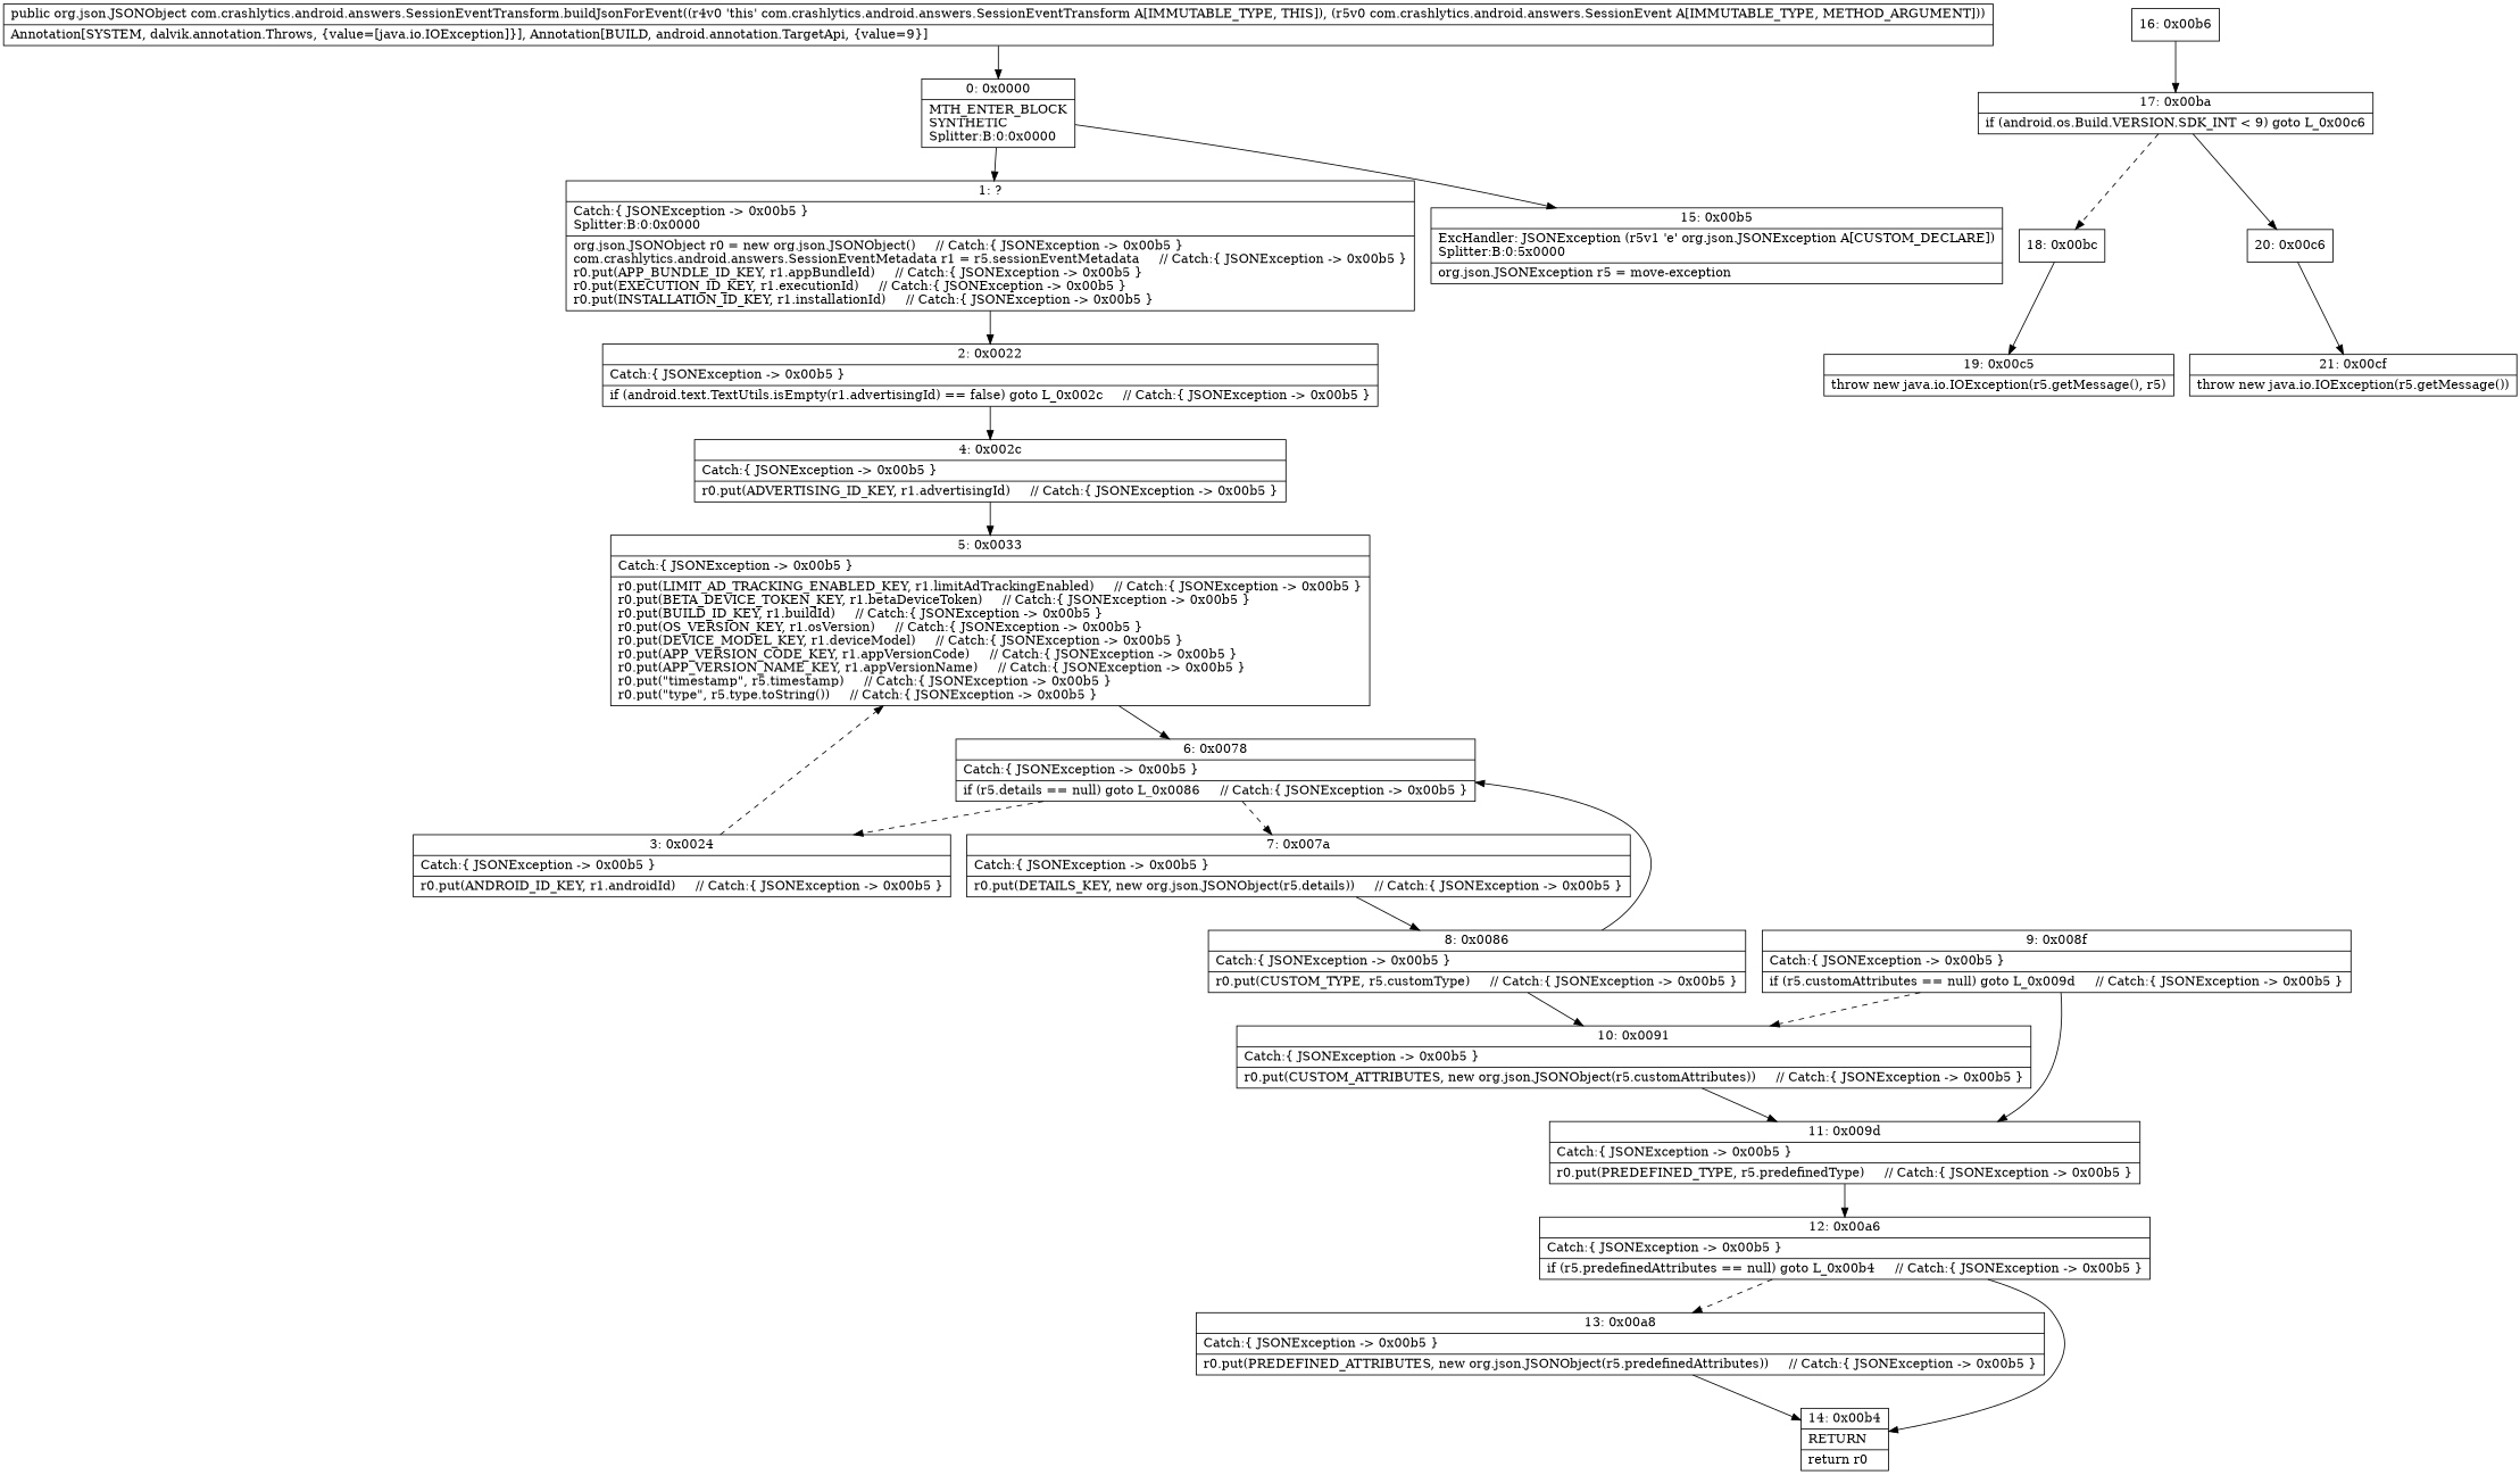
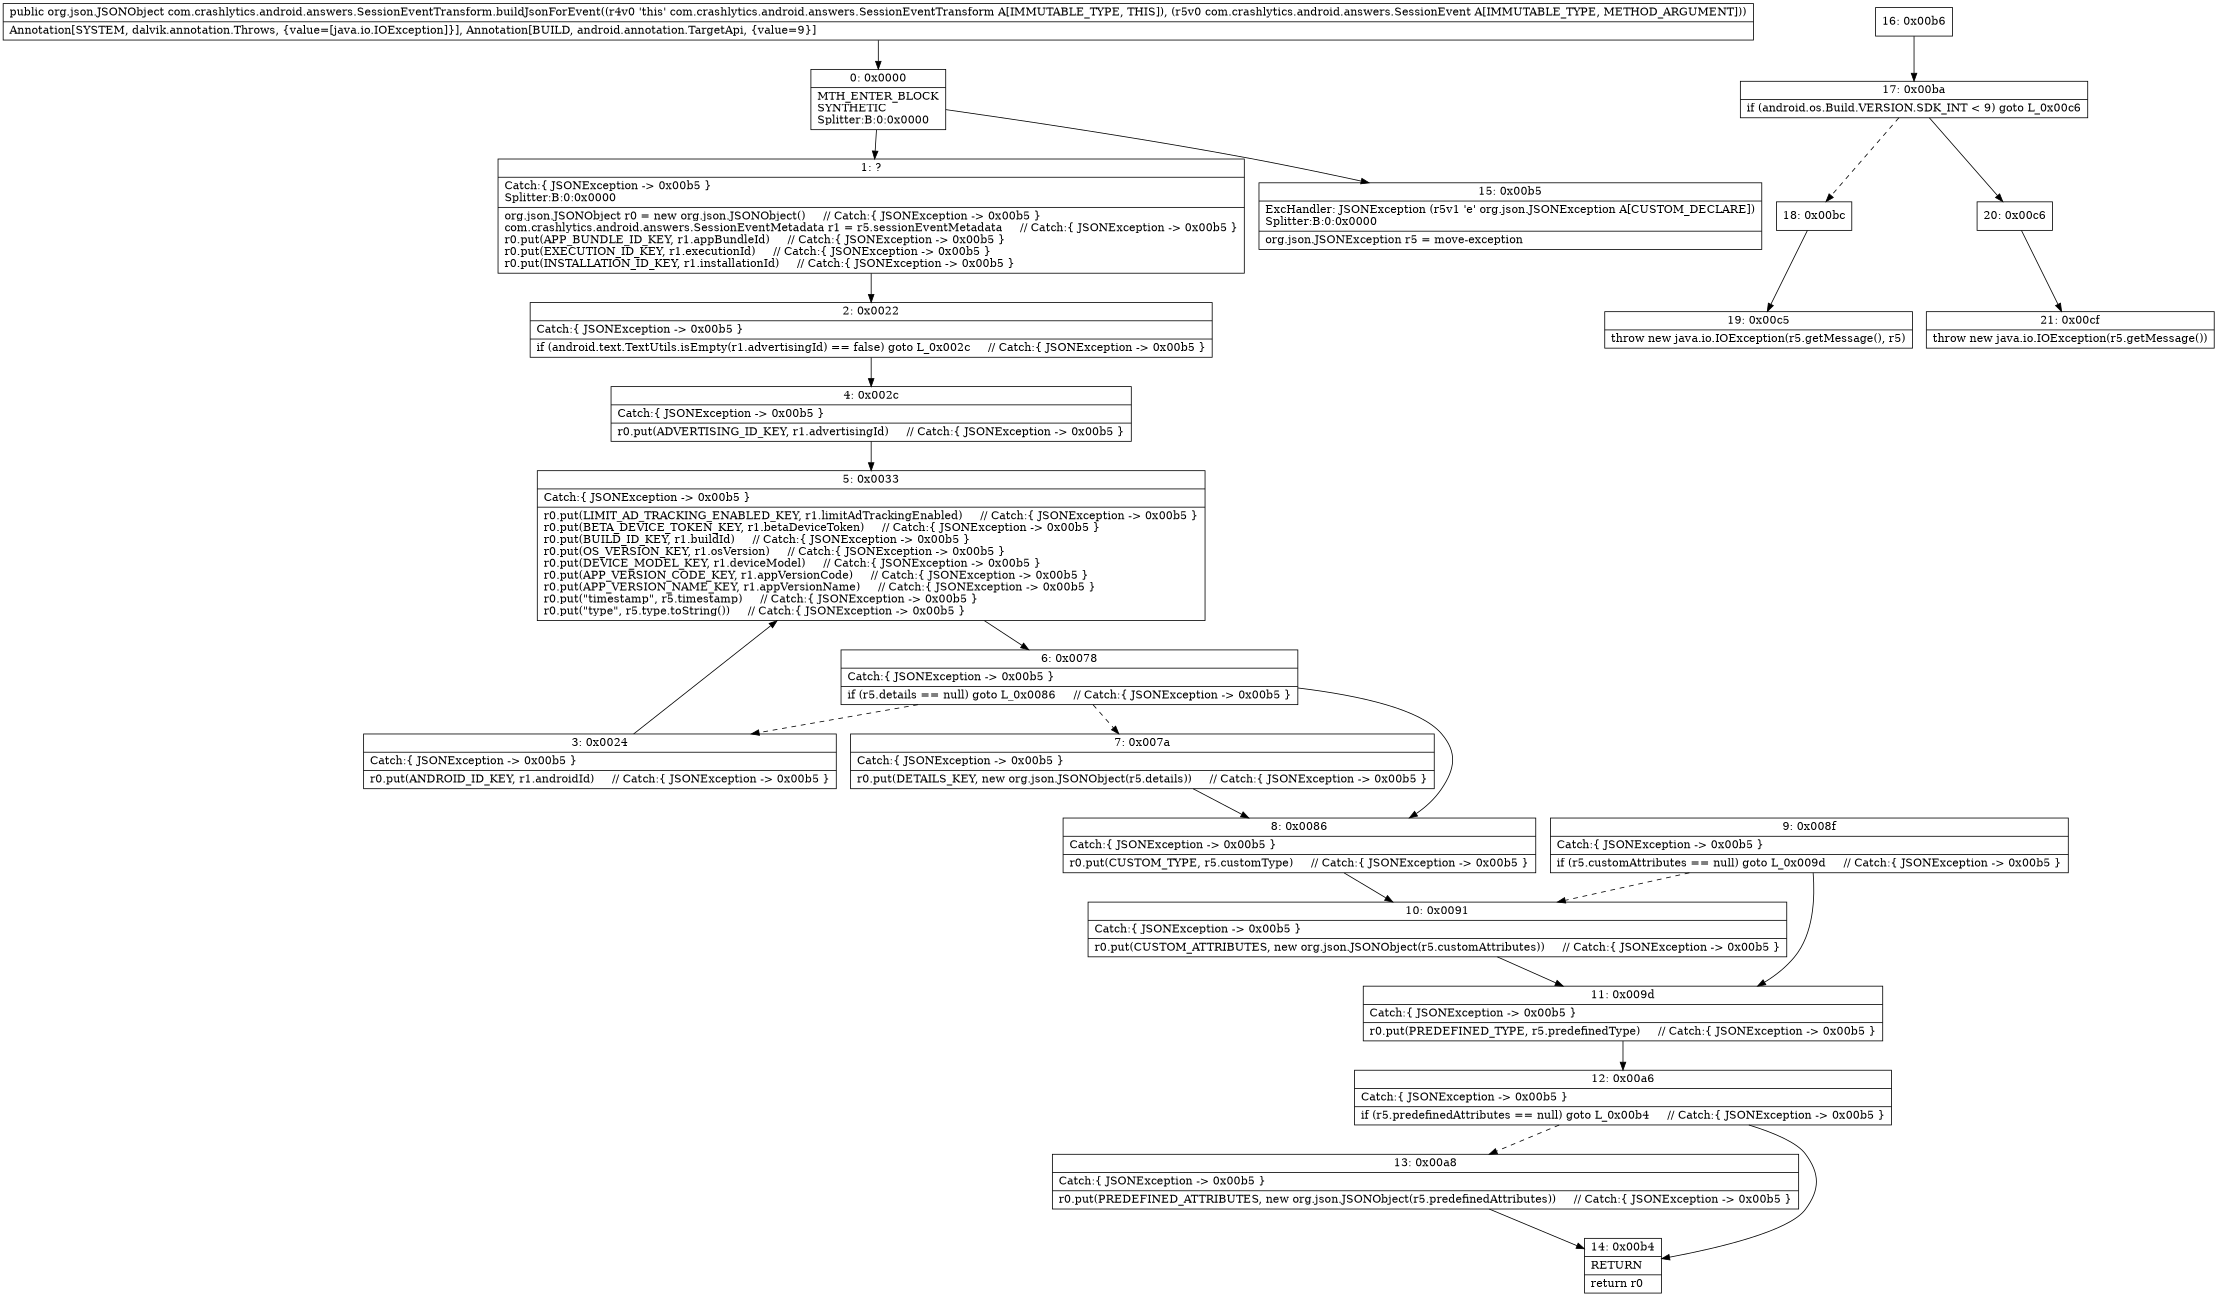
  digraph {
    node [shape=record]
    n1 [label="{0\:\ 0x0000|MTH_ENTER_BLOCK\lSYNTHETIC\lSplitter:B:0:0x0000\l}"]
    n2 [label="{1\:\ ?|Catch:\{ JSONException \-\> 0x00b5 \}\lSplitter:B:0:0x0000\l|org.json.JSONObject r0 = new org.json.JSONObject()     \/\/ Catch:\{ JSONException \-\> 0x00b5 \}\lcom.crashlytics.android.answers.SessionEventMetadata r1 = r5.sessionEventMetadata     \/\/ Catch:\{ JSONException \-\> 0x00b5 \}\lr0.put(APP_BUNDLE_ID_KEY, r1.appBundleId)     \/\/ Catch:\{ JSONException \-\> 0x00b5 \}\lr0.put(EXECUTION_ID_KEY, r1.executionId)     \/\/ Catch:\{ JSONException \-\> 0x00b5 \}\lr0.put(INSTALLATION_ID_KEY, r1.installationId)     \/\/ Catch:\{ JSONException \-\> 0x00b5 \}\l}"]
-   n3 [label="{15\:\ 0x00b5|ExcHandler: JSONException (r5v1 'e' org.json.JSONException A[CUSTOM_DECLARE])\lSplitter:B:0:5x0000\l|org.json.JSONException r5 = move\-exception\l}"]
+   n3 [label="{15\:\ 0x00b5|ExcHandler: JSONException (r5v1 'e' org.json.JSONException A[CUSTOM_DECLARE])\lSplitter:B:0:0x0000\l|org.json.JSONException r5 = move\-exception\l}"]
    n4 [label="{2\:\ 0x0022|Catch:\{ JSONException \-\> 0x00b5 \}\l|if (android.text.TextUtils.isEmpty(r1.advertisingId) == false) goto L_0x002c     \/\/ Catch:\{ JSONException \-\> 0x00b5 \}\l}"]
    n5 [label="{4\:\ 0x002c|Catch:\{ JSONException \-\> 0x00b5 \}\l|r0.put(ADVERTISING_ID_KEY, r1.advertisingId)     \/\/ Catch:\{ JSONException \-\> 0x00b5 \}\l}"]
    n6 [label="{3\:\ 0x0024|Catch:\{ JSONException \-\> 0x00b5 \}\l|r0.put(ANDROID_ID_KEY, r1.androidId)     \/\/ Catch:\{ JSONException \-\> 0x00b5 \}\l}"]
    n7 [label="{5\:\ 0x0033|Catch:\{ JSONException \-\> 0x00b5 \}\l|r0.put(LIMIT_AD_TRACKING_ENABLED_KEY, r1.limitAdTrackingEnabled)     \/\/ Catch:\{ JSONException \-\> 0x00b5 \}\lr0.put(BETA_DEVICE_TOKEN_KEY, r1.betaDeviceToken)     \/\/ Catch:\{ JSONException \-\> 0x00b5 \}\lr0.put(BUILD_ID_KEY, r1.buildId)     \/\/ Catch:\{ JSONException \-\> 0x00b5 \}\lr0.put(OS_VERSION_KEY, r1.osVersion)     \/\/ Catch:\{ JSONException \-\> 0x00b5 \}\lr0.put(DEVICE_MODEL_KEY, r1.deviceModel)     \/\/ Catch:\{ JSONException \-\> 0x00b5 \}\lr0.put(APP_VERSION_CODE_KEY, r1.appVersionCode)     \/\/ Catch:\{ JSONException \-\> 0x00b5 \}\lr0.put(APP_VERSION_NAME_KEY, r1.appVersionName)     \/\/ Catch:\{ JSONException \-\> 0x00b5 \}\lr0.put(\"timestamp\", r5.timestamp)     \/\/ Catch:\{ JSONException \-\> 0x00b5 \}\lr0.put(\"type\", r5.type.toString())     \/\/ Catch:\{ JSONException \-\> 0x00b5 \}\l}"]
    n8 [label="{6\:\ 0x0078|Catch:\{ JSONException \-\> 0x00b5 \}\l|if (r5.details == null) goto L_0x0086     \/\/ Catch:\{ JSONException \-\> 0x00b5 \}\l}"]
    n9 [label="{7\:\ 0x007a|Catch:\{ JSONException \-\> 0x00b5 \}\l|r0.put(DETAILS_KEY, new org.json.JSONObject(r5.details))     \/\/ Catch:\{ JSONException \-\> 0x00b5 \}\l}"]
    n10 [label="{8\:\ 0x0086|Catch:\{ JSONException \-\> 0x00b5 \}\l|r0.put(CUSTOM_TYPE, r5.customType)     \/\/ Catch:\{ JSONException \-\> 0x00b5 \}\l}"]
    n11 [label="{10\:\ 0x0091|Catch:\{ JSONException \-\> 0x00b5 \}\l|r0.put(CUSTOM_ATTRIBUTES, new org.json.JSONObject(r5.customAttributes))     \/\/ Catch:\{ JSONException \-\> 0x00b5 \}\l}"]
    n12 [label="{9\:\ 0x008f|Catch:\{ JSONException \-\> 0x00b5 \}\l|if (r5.customAttributes == null) goto L_0x009d     \/\/ Catch:\{ JSONException \-\> 0x00b5 \}\l}"]
    n13 [label="{11\:\ 0x009d|Catch:\{ JSONException \-\> 0x00b5 \}\l|r0.put(PREDEFINED_TYPE, r5.predefinedType)     \/\/ Catch:\{ JSONException \-\> 0x00b5 \}\l}"]
    n14 [label="{12\:\ 0x00a6|Catch:\{ JSONException \-\> 0x00b5 \}\l|if (r5.predefinedAttributes == null) goto L_0x00b4     \/\/ Catch:\{ JSONException \-\> 0x00b5 \}\l}"]
    n15 [label="{13\:\ 0x00a8|Catch:\{ JSONException \-\> 0x00b5 \}\l|r0.put(PREDEFINED_ATTRIBUTES, new org.json.JSONObject(r5.predefinedAttributes))     \/\/ Catch:\{ JSONException \-\> 0x00b5 \}\l}"]
    n16 [label="{14\:\ 0x00b4|RETURN\l|return r0\l}"]
    n17 [label="{16\:\ 0x00b6}"]
    n18 [label="{17\:\ 0x00ba|if (android.os.Build.VERSION.SDK_INT \< 9) goto L_0x00c6\l}"]
    n19 [label="{18\:\ 0x00bc}"]
    n20 [label="{20\:\ 0x00c6}"]
    n21 [label="{19\:\ 0x00c5|throw new java.io.IOException(r5.getMessage(), r5)\l}"]
    n22 [label="{21\:\ 0x00cf|throw new java.io.IOException(r5.getMessage())\l}"]
    n23 [label="{public org.json.JSONObject com.crashlytics.android.answers.SessionEventTransform.buildJsonForEvent((r4v0 'this' com.crashlytics.android.answers.SessionEventTransform A[IMMUTABLE_TYPE, THIS]), (r5v0 com.crashlytics.android.answers.SessionEvent A[IMMUTABLE_TYPE, METHOD_ARGUMENT]))  | Annotation[SYSTEM, dalvik.annotation.Throws, \{value=[java.io.IOException]\}], Annotation[BUILD, android.annotation.TargetApi, \{value=9\}]\l}"]
    n1 -> n2
    n1 -> n3
    n2 -> n4
    n4 -> n5
    n5 -> n7
-   n6 -> n7 [style=dashed]
+   n6 -> n7
    n7 -> n8
    n8 -> n6 [style=dashed]
    n8 -> n9 [style=dashed]
-   n10 -> n8
+   n8 -> n10
    n9 -> n10
    n10 -> n11
    n11 -> n13
    n12 -> n11 [style=dashed]
    n12 -> n13
    n13 -> n14
    n14 -> n15 [style=dashed]
    n14 -> n16
    n15 -> n16
    n17 -> n18
    n18 -> n19 [style=dashed]
    n18 -> n20
    n19 -> n21
    n20 -> n22
    n23 -> n1
  }
